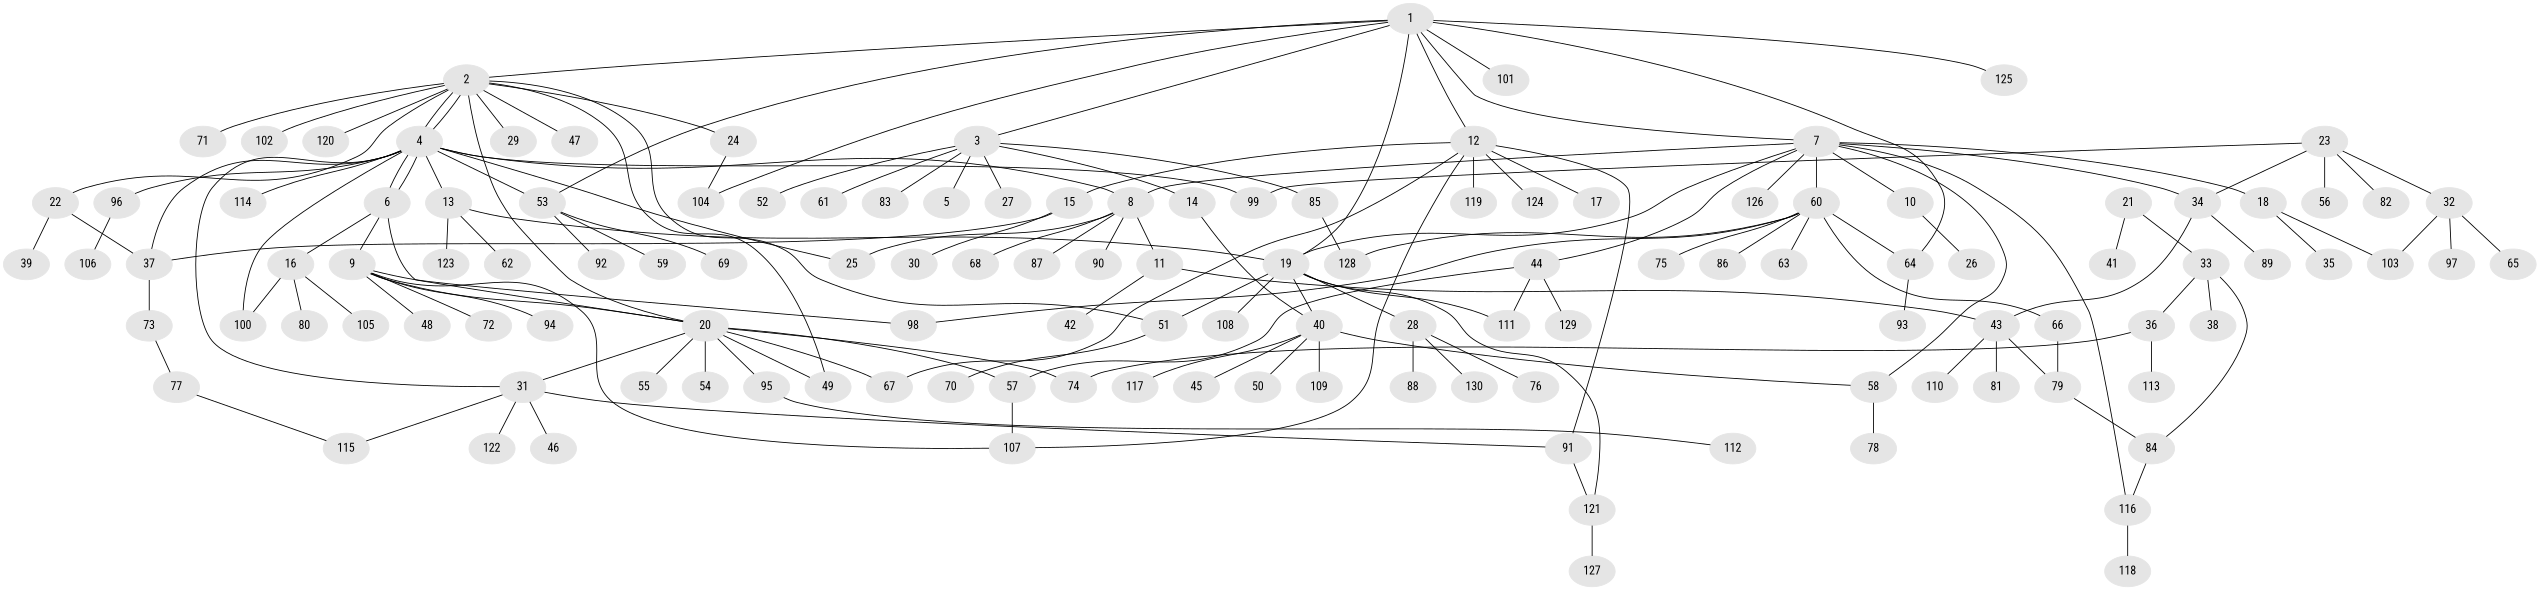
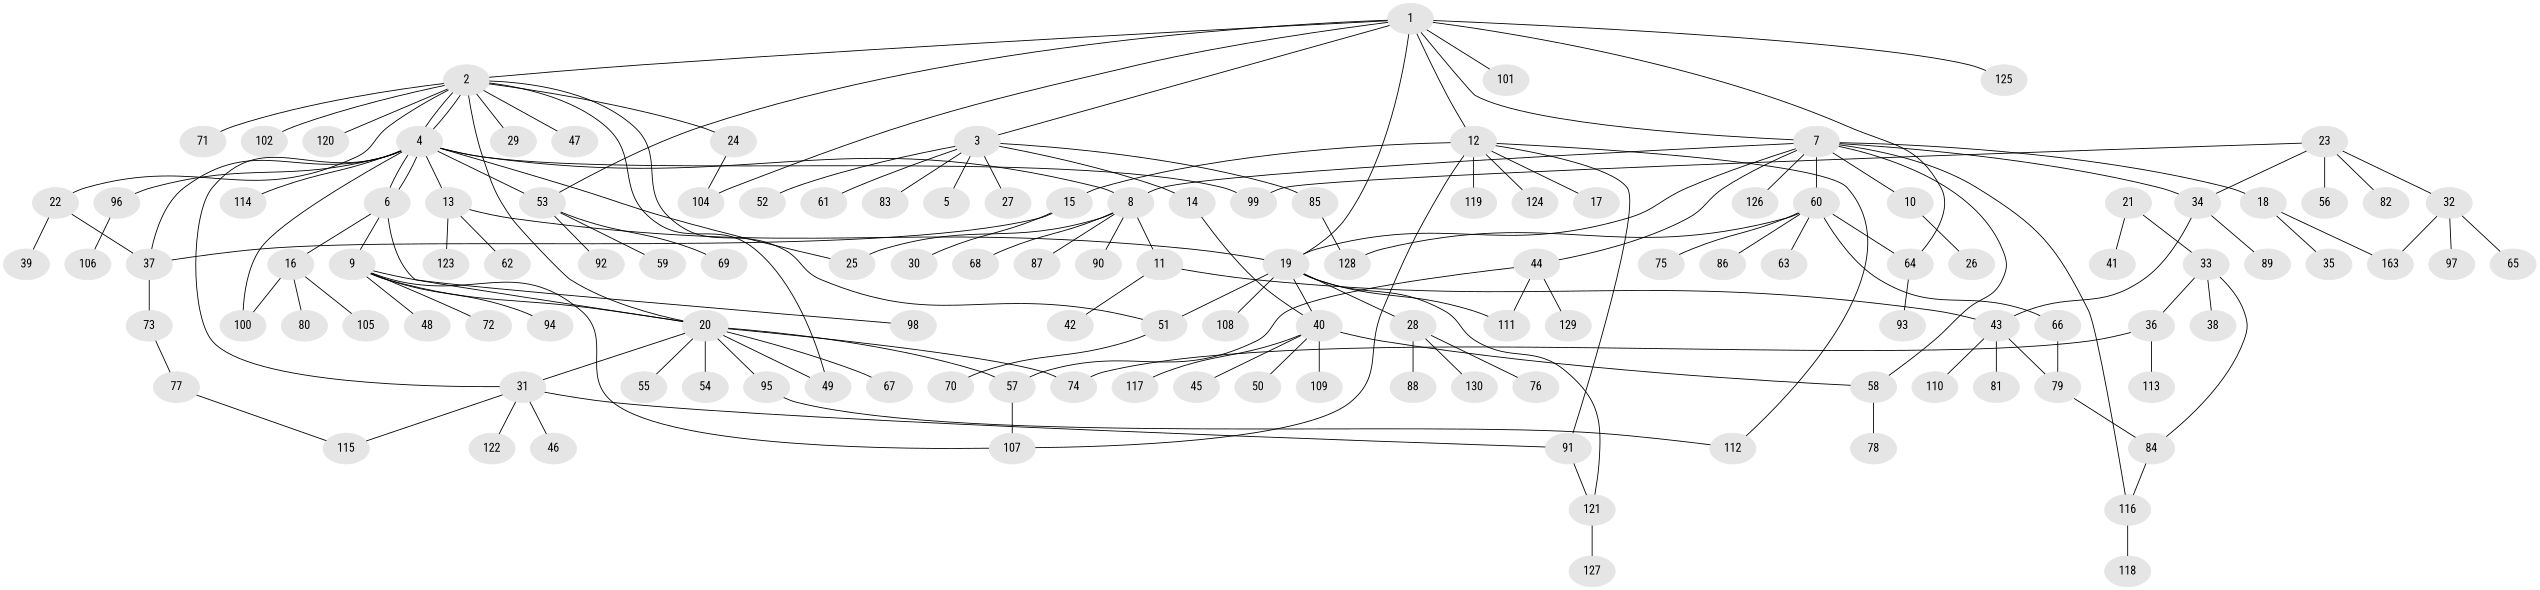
  graph {
    fontname="Roboto Condensed"
    node [color=gray90 fontname="Roboto Condensed" style=filled]
    edge [fontname="Roboto Condensed"]
    1
    2
    3
    7
    12
    19
    53
    64
    101
    104
    125
    4
    20
    22
    24
    29
    47
    49
    51
    71
    102
    120
    5
    14
    27
    52
    61
    83
    85
    8
    10
    18
    34
    44
    58
    60
    116
    126
    107
    15
    17
    67
    91
    119
    124
    40
    28
    108
    111
    121
    59
    69
    92
    93
    6
    13
    25
    31
    37
    96
    99
    100
    114
    54
    55
    57
    74
    95
    39
    70
    128
    9
    16
    11
    68
    87
    90
    62
    123
    46
    115
    122
    73
    106
    48
    72
    94
    98
    80
    105
    26
    35
-   103
+   103 [label=163]
    23
    32
    56
    82
    43
    89
    129
    78
    63
    66
    75
    86
    118
    42
    21
    33
    41
    79
    81
    110
    30
    45
    50
    109
    117
    76
    88
    130
    127
    112
    36
    38
    84
    65
    97
    113
    77
    1 -- 2
    1 -- 3
    1 -- 7
    1 -- 12
    1 -- 19
    1 -- 53
    1 -- 64
    1 -- 101
    1 -- 104
    1 -- 125
    2 -- 4
    2 -- 4
    2 -- 20
    2 -- 22
    2 -- 24
    2 -- 29
    2 -- 47
    2 -- 49
    2 -- 51
    2 -- 71
    2 -- 102
    2 -- 120
    3 -- 5
    3 -- 14
    3 -- 27
    3 -- 52
    3 -- 61
    3 -- 83
    3 -- 85
    7 -- 19
    7 -- 8
    7 -- 10
    7 -- 18
    7 -- 34
    7 -- 44
    7 -- 58
    7 -- 60
    7 -- 116
    7 -- 126
    12 -- 107
    12 -- 15
    12 -- 17
-   12 -- 67
+   12 -- 112
    12 -- 91
    12 -- 119
    12 -- 124
    19 -- 51
    19 -- 40
    19 -- 28
    19 -- 108
    19 -- 111
    19 -- 121
    53 -- 59
    53 -- 69
    53 -- 92
    64 -- 93
    4 -- 53
    4 -- 8
    4 -- 6
    4 -- 6
    4 -- 13
    4 -- 25
    4 -- 31
    4 -- 37
    4 -- 96
    4 -- 99
    4 -- 100
    4 -- 114
    20 -- 49
    20 -- 67
    20 -- 31
    20 -- 54
    20 -- 55
    20 -- 57
    20 -- 74
    20 -- 95
    22 -- 37
    22 -- 39
    24 -- 104
    51 -- 70
    14 -- 40
    85 -- 128
    8 -- 25
    8 -- 11
    8 -- 68
    8 -- 87
    8 -- 90
    10 -- 26
    18 -- 35
    18 -- 103
    34 -- 43
    34 -- 89
    44 -- 111
    44 -- 57
    44 -- 129
    58 -- 78
    60 -- 64
    60 -- 128
-   60 -- 98
    60 -- 63
    60 -- 66
    60 -- 75
    60 -- 86
    116 -- 118
    15 -- 37
    15 -- 30
    91 -- 121
    40 -- 58
    40 -- 45
    40 -- 50
    40 -- 109
    40 -- 117
    28 -- 76
    28 -- 88
    28 -- 130
    121 -- 127
    6 -- 20
    6 -- 9
    6 -- 16
    13 -- 19
    13 -- 62
    13 -- 123
    31 -- 91
    31 -- 46
    31 -- 115
    31 -- 122
    37 -- 73
    96 -- 106
    57 -- 107
    95 -- 112
    9 -- 20
    9 -- 107
    9 -- 48
    9 -- 72
    9 -- 94
    9 -- 98
    16 -- 100
    16 -- 80
    16 -- 105
    11 -- 43
    11 -- 42
    73 -- 77
    23 -- 34
    23 -- 99
    23 -- 32
    23 -- 56
    23 -- 82
    32 -- 103
    32 -- 65
    32 -- 97
    43 -- 79
    43 -- 81
    43 -- 110
    66 -- 79
    21 -- 33
    21 -- 41
    33 -- 36
    33 -- 38
    33 -- 84
    79 -- 84
    36 -- 74
    36 -- 113
    84 -- 116
    77 -- 115
  }
